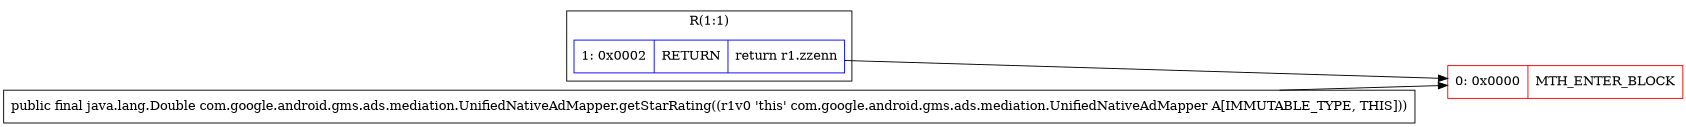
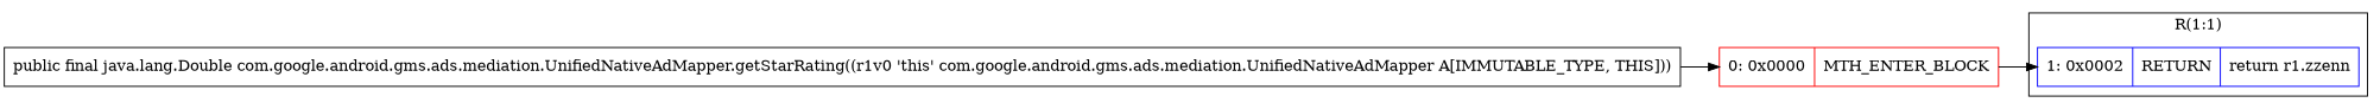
  digraph {
    rankdir=LR
    node [shape=record]
    n1 [color=blue label="{1\:\ 0x0002|RETURN\l|return r1.zzenn\l}"]
    n2 [color=red label="{0\:\ 0x0000|MTH_ENTER_BLOCK\l}"]
    n3 [label="{public final java.lang.Double com.google.android.gms.ads.mediation.UnifiedNativeAdMapper.getStarRating((r1v0 'this' com.google.android.gms.ads.mediation.UnifiedNativeAdMapper A[IMMUTABLE_TYPE, THIS])) }"]
    subgraph cluster_1 {
      label="R(1:1)"
      n1
    }
-   n1 -> n2
+   n2 -> n1
    n3 -> n2
  }
